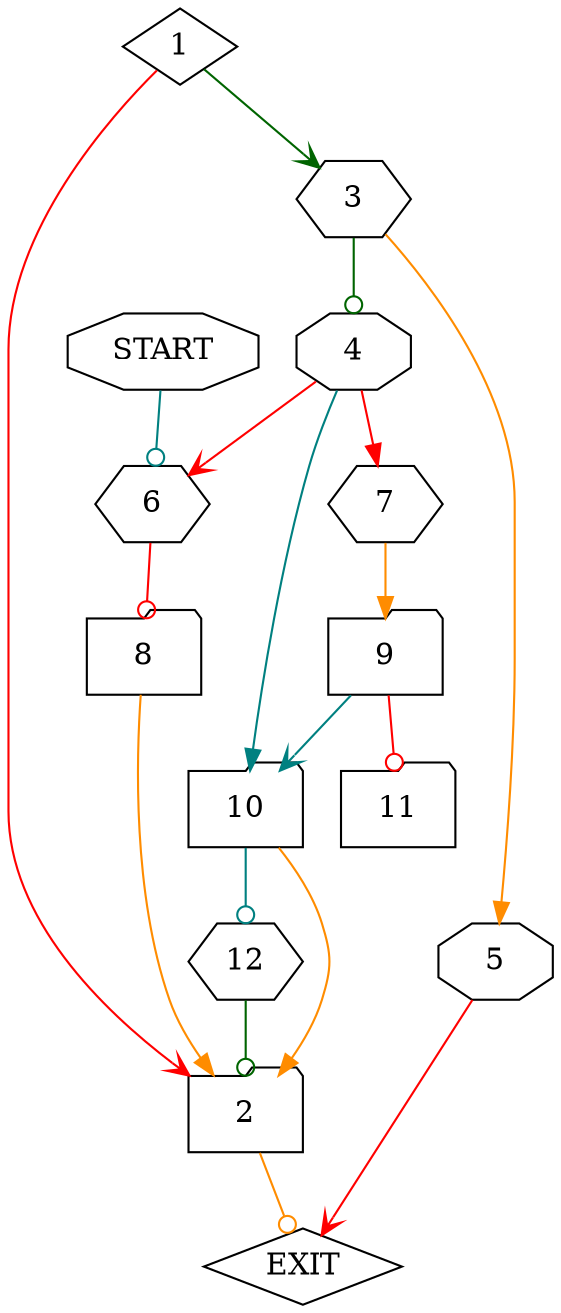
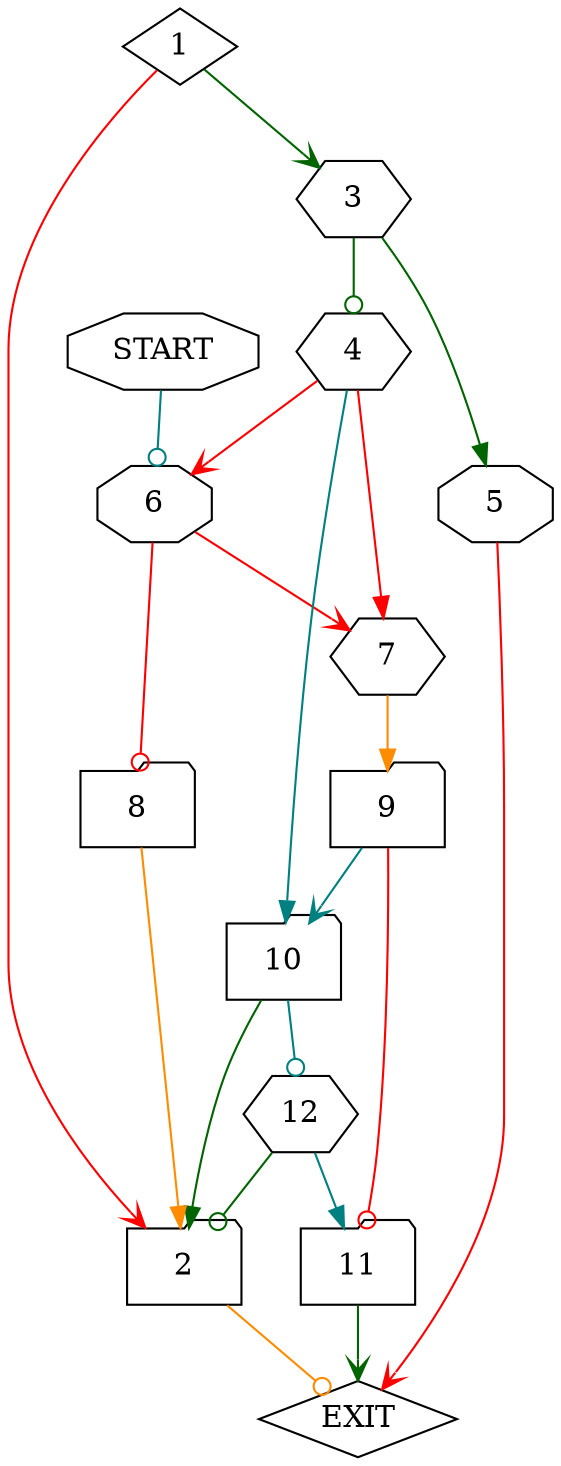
  digraph {
    node [shape=hexagon]
    edge [arrowhead=odot color=red]
    n1 [label=START shape=octagon]
-   6
+   6 [shape=octagon]
    1 [shape=diamond]
    2 [shape=folder]
    3
    n6 [label=EXIT shape=diamond]
-   4 [shape=octagon]
+   4
    5 [shape=octagon]
    7
    10 [shape=folder]
    8 [shape=folder]
    9 [shape=folder]
    11 [shape=folder]
    12
    n1 -> 6 [color=teal]
+   6 -> 7 [arrowhead=vee]
    6 -> 8
    1 -> 2 [arrowhead=vee]
    1 -> 3 [arrowhead=vee color=darkgreen]
    2 -> n6 [color=darkorange]
    3 -> 4 [color=darkgreen]
-   3 -> 5 [arrowhead=normal color=darkorange]
+   3 -> 5 [arrowhead=normal color=darkgreen]
    4 -> 6 [arrowhead=vee]
    4 -> 7 [arrowhead=normal]
    4 -> 10 [arrowhead=normal color=teal]
    5 -> n6 [arrowhead=vee]
    7 -> 9 [arrowhead=normal color=darkorange]
-   10 -> 2 [arrowhead=normal color=darkorange]
+   10 -> 2 [arrowhead=normal color=darkgreen]
    10 -> 12 [color=teal]
    8 -> 2 [arrowhead=normal color=darkorange]
    9 -> 10 [arrowhead=vee color=teal]
    9 -> 11
+   11 -> n6 [arrowhead=vee color=darkgreen]
    12 -> 2 [color=darkgreen]
+   12 -> 11 [arrowhead=normal color=teal]
  }
